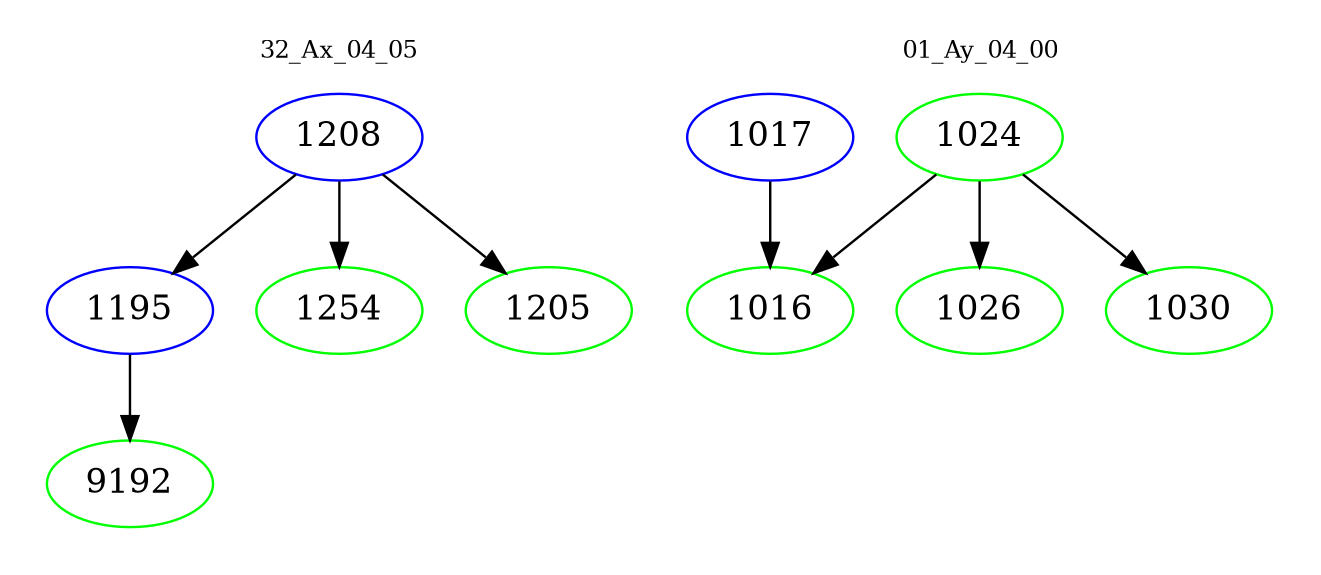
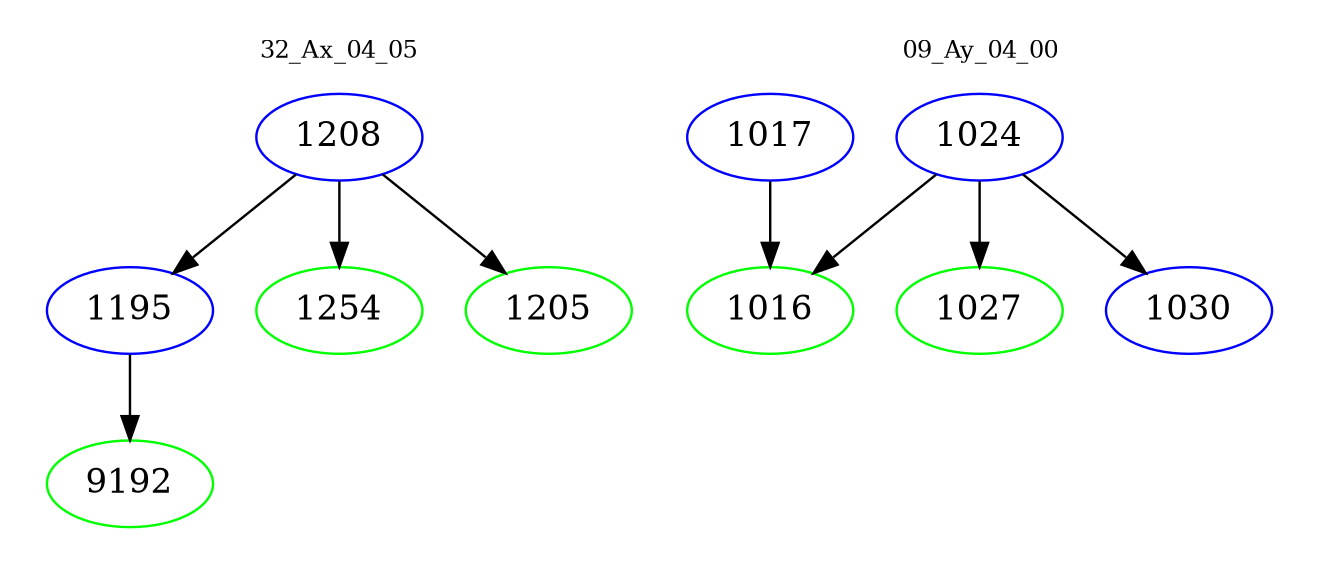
  digraph {
    node [color=green]
    edge [color=black]
    n1 [color=blue label=1208]
    n2 [color=blue label=1195]
    n3 [label=1254]
    n4 [label=1205]
    n5 [label=9192]
-   n6 [label=1024]
+   n6 [color=blue label=1024]
    n7 [color=blue label=1017]
-   n8 [label=1026]
-   n9 [label=1030]
+   n8 [label=1027]
+   n9 [color=blue label=1030]
    n10 [label=1016]
    subgraph cluster_1 {
      color=white
      fontsize=10
      label="32_Ax_04_05"
      n1
      n2
      n3
      n4
      n5
    }
    subgraph cluster_2 {
      color=white
      fontsize=10
-     label="01_Ay_04_00"
+     label="09_Ay_04_00"
      n6
      n7
      n8
      n9
      n10
    }
    n1 -> n2
    n1 -> n3
    n1 -> n4
    n2 -> n5
    n6 -> n8
    n6 -> n9
    n6 -> n10
    n7 -> n10
  }
